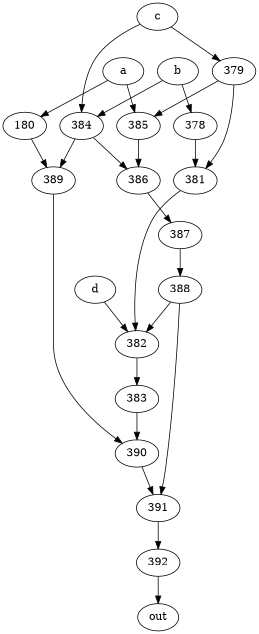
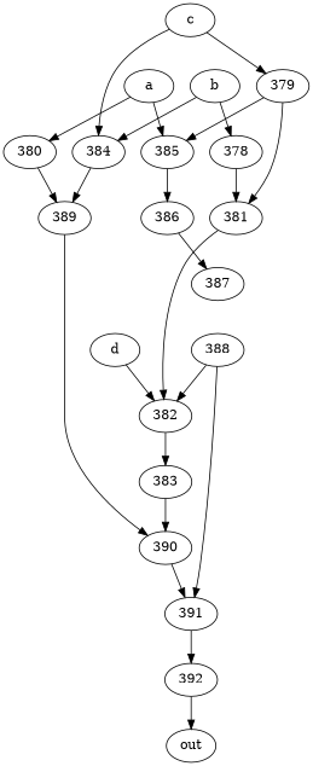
  strict digraph {
    392
    out
    a
-   380 [label=180]
+   380
    385
    389
    386
    390
    387
    391
    388
    382
    b
    378
    384
    381
    383
    c
    379
    d
    392 -> out
    a -> 380
    a -> 385
    380 -> 389
    385 -> 386
    389 -> 390
    386 -> 387
    390 -> 391
-   387 -> 388
    391 -> 392
    388 -> 391
    388 -> 382
    382 -> 383
    b -> 378
    b -> 384
    378 -> 381
    384 -> 389
-   384 -> 386
    381 -> 382
    383 -> 390
    c -> 384
    c -> 379
    379 -> 385
    379 -> 381
    d -> 382
  }
